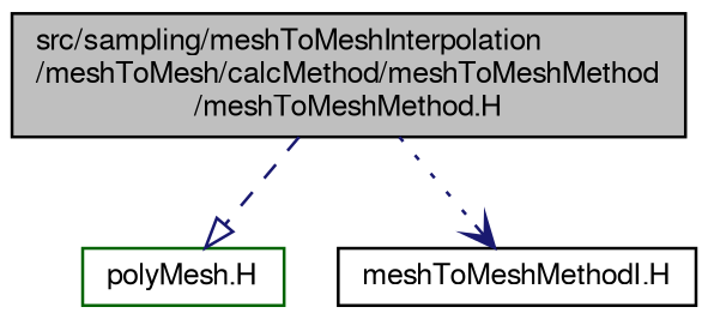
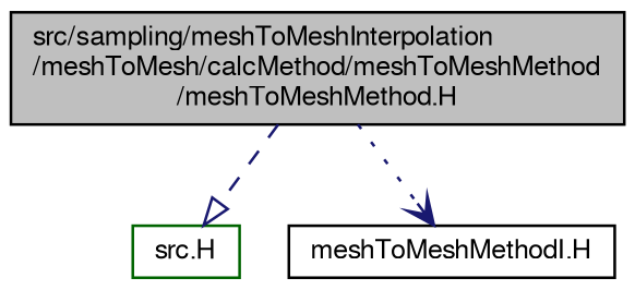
  digraph {
    node [color=black fontname=FreeSans fontsize=10 shape=record]
    edge [color=midnightblue fontname=FreeSans fontsize=10 labelfontname=FreeSans labelfontsize=10]
    n1 [fillcolor=grey75 fontcolor=black height=0.2 label="src/sampling/meshToMeshInterpolation\l/meshToMesh/calcMethod/meshToMeshMethod\l/meshToMeshMethod.H" style=filled width=0.4]
-   n2 [color=darkgreen height=0.2 label="polyMesh.H" width=0.4]
+   n2 [color=darkgreen height=0.2 label="src.H" width=0.4]
    n3 [height=0.2 label="meshToMeshMethodI.H" width=0.4]
    n1 -> n2 [style=dashed arrowhead=onormal]
    n1 -> n3 [style=dotted arrowhead=vee]
  }
